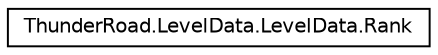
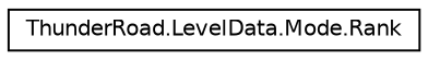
  digraph {
    rankdir=TB
-   n1 [color=black fillcolor=white fontname=Helvetica fontsize=10 height=0.2 label="ThunderRoad.LevelData.LevelData.Rank" shape=record style=filled width=0.4]
+   n1 [color=black fillcolor=white fontname=Helvetica fontsize=10 height=0.2 label="ThunderRoad.LevelData.Mode.Rank" shape=record style=filled width=0.4]
  }
